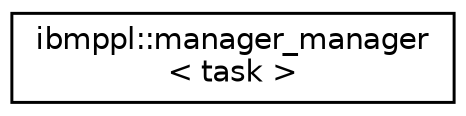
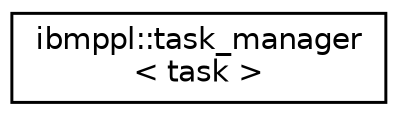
  digraph {
    rankdir=LR
-   n1 [color=black fillcolor=white fontname=Helvetica fontsize=10 height=0.2 label="ibmppl::manager_manager\l\< task \>" shape=record style=filled width=0.4]
+   n1 [color=black fillcolor=white fontname=Helvetica fontsize=10 height=0.2 label="ibmppl::task_manager\l\< task \>" shape=record style=filled width=0.4]
  }
